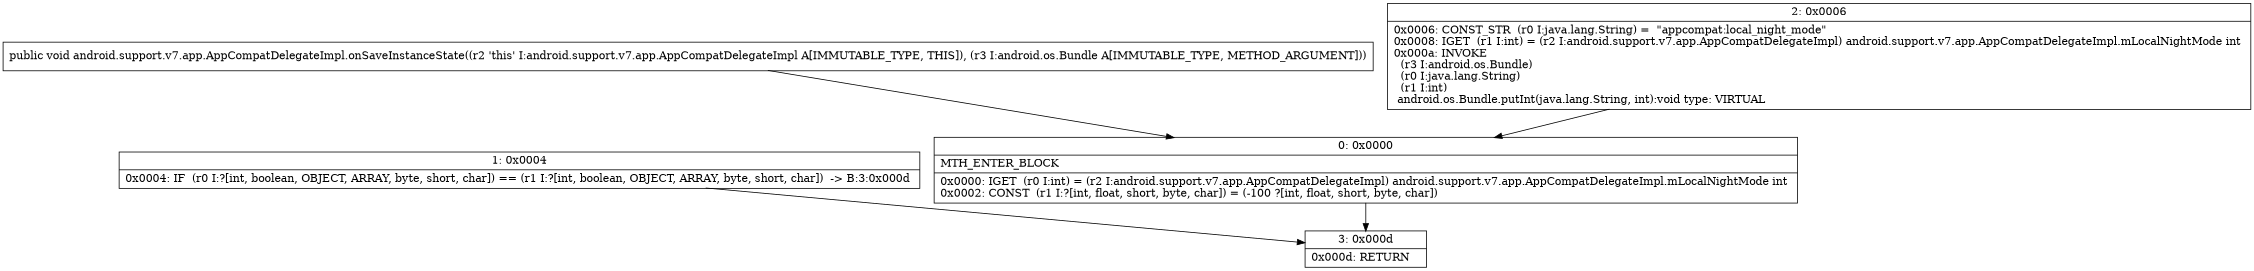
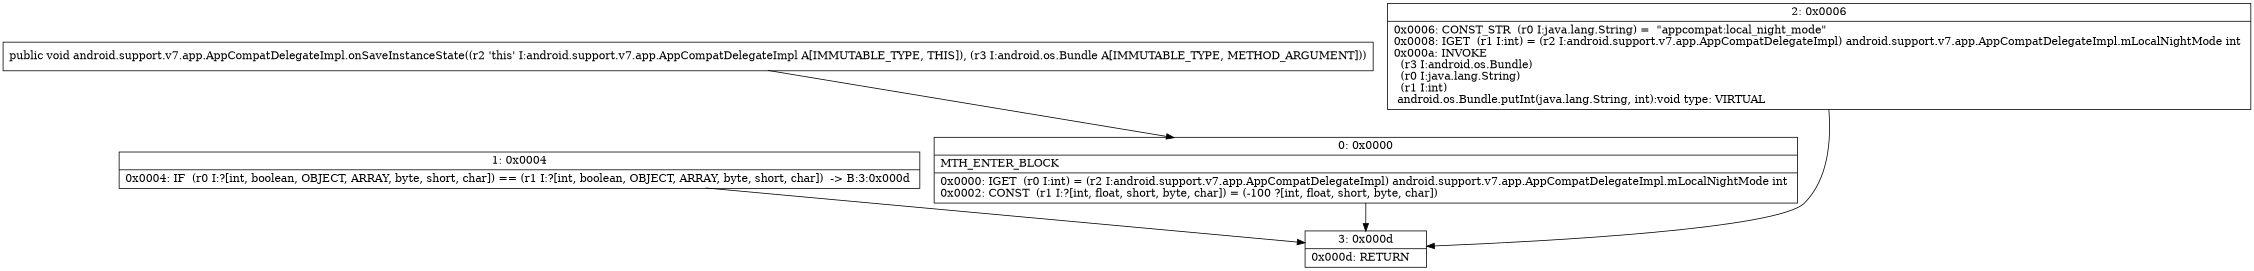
  digraph {
    node [shape=record]
    n1 [label="{0\:\ 0x0000|MTH_ENTER_BLOCK\l|0x0000: IGET  (r0 I:int) = (r2 I:android.support.v7.app.AppCompatDelegateImpl) android.support.v7.app.AppCompatDelegateImpl.mLocalNightMode int \l0x0002: CONST  (r1 I:?[int, float, short, byte, char]) = (\-100 ?[int, float, short, byte, char]) \l}"]
    n2 [label="{3\:\ 0x000d|0x000d: RETURN   \l}"]
    n3 [label="{1\:\ 0x0004|0x0004: IF  (r0 I:?[int, boolean, OBJECT, ARRAY, byte, short, char]) == (r1 I:?[int, boolean, OBJECT, ARRAY, byte, short, char])  \-\> B:3:0x000d \l}"]
    n4 [label="{2\:\ 0x0006|0x0006: CONST_STR  (r0 I:java.lang.String) =  \"appcompat:local_night_mode\" \l0x0008: IGET  (r1 I:int) = (r2 I:android.support.v7.app.AppCompatDelegateImpl) android.support.v7.app.AppCompatDelegateImpl.mLocalNightMode int \l0x000a: INVOKE  \l  (r3 I:android.os.Bundle)\l  (r0 I:java.lang.String)\l  (r1 I:int)\l android.os.Bundle.putInt(java.lang.String, int):void type: VIRTUAL \l}"]
    n5 [label="{public void android.support.v7.app.AppCompatDelegateImpl.onSaveInstanceState((r2 'this' I:android.support.v7.app.AppCompatDelegateImpl A[IMMUTABLE_TYPE, THIS]), (r3 I:android.os.Bundle A[IMMUTABLE_TYPE, METHOD_ARGUMENT])) }"]
    n1 -> n2
    n3 -> n2
-   n4 -> n1
+   n4 -> n2
    n5 -> n1
  }
